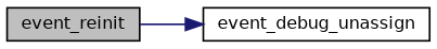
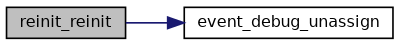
  digraph {
    rankdir=LR
    node [color=black fontname=Helvetica fontsize=10 shape=record style=filled]
-   n1 [fillcolor=grey75 fontcolor=black height=0.2 label=event_reinit width=0.4]
+   n1 [fillcolor=grey75 fontcolor=black height=0.2 label=reinit_reinit width=0.4]
    n2 [fillcolor=white height=0.2 label=event_debug_unassign width=0.4]
    n1 -> n2 [color=midnightblue fontname=Helvetica fontsize=10 labelfontname=Helvetica labelfontsize=10 style=solid]
  }
